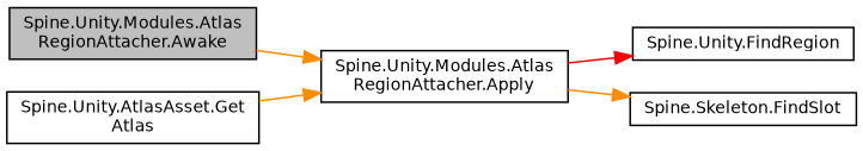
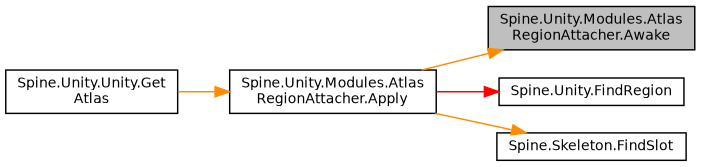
  digraph {
    rankdir=LR
    node [color=black fillcolor=white fontname=Helvetica fontsize=10 shape=record style=filled]
    edge [color=darkorange fontname=Helvetica fontsize=10 labelfontname=Helvetica labelfontsize=10 style=solid]
    n1 [fillcolor=grey75 fontcolor=black height=0.2 label="Spine.Unity.Modules.Atlas\lRegionAttacher.Awake" width=0.4]
    n2 [height=0.2 label="Spine.Unity.Modules.Atlas\lRegionAttacher.Apply" width=0.4]
    n3 [height=0.2 label="Spine.Unity.FindRegion" width=0.4]
    n4 [height=0.2 label="Spine.Skeleton.FindSlot" width=0.4]
-   n5 [height=0.2 label="Spine.Unity.AtlasAsset.Get\lAtlas" width=0.4]
-   n1 -> n2
+   n5 [height=0.2 label="Spine.Unity.Unity.Get\lAtlas" width=0.4]
+   n2 -> n1
    n2 -> n3 [color=red]
    n2 -> n4
    n5 -> n2
  }
